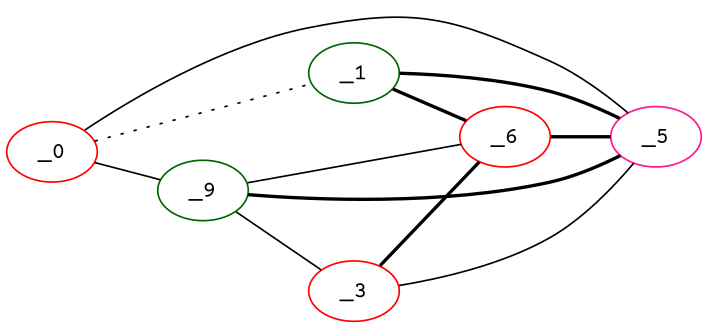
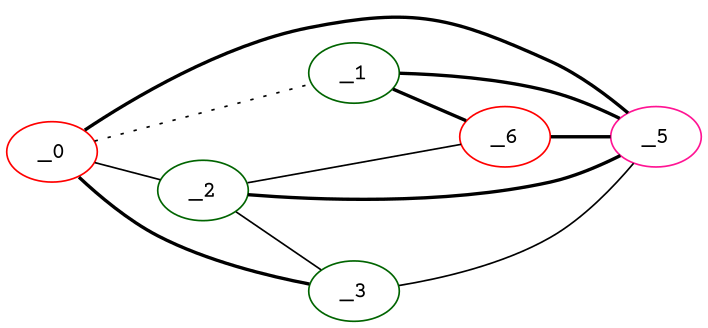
  graph {
    fontname="Courier Prime"
    rankdir=LR
    node [color=red fontname="Courier Prime" x=95]
    edge [fontname="Courier Prime" style=bold valence=1]
    _0 [x=43 y=39]
    _1 [color=darkgreen y=24]
-   _2 [color=darkgreen y=32 label=_9]
+   _2 [color=darkgreen y=32]
    _5 [color=deeppink x=124 y=78]
    n5 [label=_6 x=123 y=52]
-   _3 [x=122 y=60]
+   _3 [color=darkgreen x=122 y=60]
    _0 -- _1 [style=dotted]
    _0 -- _2 [style=solid valence=2]
-   _0 -- _5 [style=solid]
+   _0 -- _5
    _1 -- _5 [valence=2]
    _1 -- n5
    _2 -- _5 [valence=2]
    _2 -- n5 [style=solid]
    _2 -- _3 [style=solid valence=2]
    n5 -- _5
    _3 -- _5 [style=solid]
-   _3 -- n5 [valence=2]
+   _3 -- _0 [valence=2]
  }
